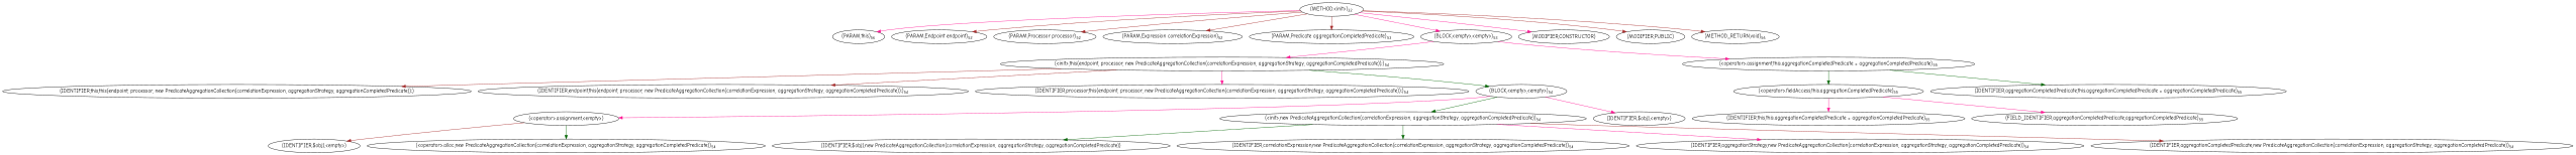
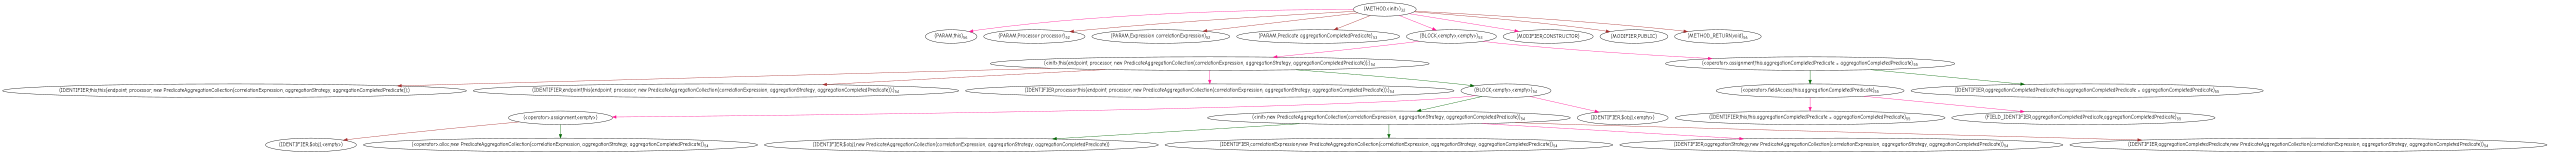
  digraph {
    fontname="Comic Neue"
    node [fontname="Comic Neue"]
    edge [color=deeppink fontname="Comic Neue"]
    n1 [label=<(METHOD,&lt;init&gt;)<SUB>32</SUB>>]
    n2 [label=<(PARAM,this)<SUB>56</SUB>>]
-   n3 [label=<(PARAM,Endpoint endpoint)<SUB>52</SUB>>]
    n4 [label=<(PARAM,Processor processor)<SUB>52</SUB>>]
    n5 [label=<(PARAM,Expression correlationExpression)<SUB>52</SUB>>]
    n6 [label=<(PARAM,Predicate aggregationCompletedPredicate)<SUB>53</SUB>>]
    n7 [label=<(BLOCK,&lt;empty&gt;,&lt;empty&gt;)<SUB>53</SUB>>]
    n8 [label=<(MODIFIER,CONSTRUCTOR)>]
    n9 [label=<(MODIFIER,PUBLIC)>]
    n10 [label=<(METHOD_RETURN,void)<SUB>56</SUB>>]
    n11 [label=<(&lt;init&gt;,this(endpoint, processor, new PredicateAggregationCollection(correlationExpression, aggregationStrategy, aggregationCompletedPredicate));)<SUB>54</SUB>>]
    n12 [label=<(&lt;operator&gt;.assignment,this.aggregationCompletedPredicate = aggregationCompletedPredicate)<SUB>55</SUB>>]
    n13 [label=<(IDENTIFIER,this,this(endpoint, processor, new PredicateAggregationCollection(correlationExpression, aggregationStrategy, aggregationCompletedPredicate));)>]
    n14 [label=<(IDENTIFIER,endpoint,this(endpoint, processor, new PredicateAggregationCollection(correlationExpression, aggregationStrategy, aggregationCompletedPredicate));)<SUB>54</SUB>>]
    n15 [label=<(IDENTIFIER,processor,this(endpoint, processor, new PredicateAggregationCollection(correlationExpression, aggregationStrategy, aggregationCompletedPredicate));)<SUB>54</SUB>>]
    n16 [label=<(BLOCK,&lt;empty&gt;,&lt;empty&gt;)<SUB>54</SUB>>]
    n17 [label=<(&lt;operator&gt;.fieldAccess,this.aggregationCompletedPredicate)<SUB>55</SUB>>]
    n18 [label=<(IDENTIFIER,aggregationCompletedPredicate,this.aggregationCompletedPredicate = aggregationCompletedPredicate)<SUB>55</SUB>>]
    n19 [label=<(&lt;operator&gt;.assignment,&lt;empty&gt;)>]
    n20 [label=<(&lt;init&gt;,new PredicateAggregationCollection(correlationExpression, aggregationStrategy, aggregationCompletedPredicate))<SUB>54</SUB>>]
    n21 [label=<(IDENTIFIER,$obj1,&lt;empty&gt;)>]
    n22 [label=<(IDENTIFIER,$obj1,&lt;empty&gt;)>]
    n23 [label=<(&lt;operator&gt;.alloc,new PredicateAggregationCollection(correlationExpression, aggregationStrategy, aggregationCompletedPredicate))<SUB>54</SUB>>]
    n24 [label=<(IDENTIFIER,$obj1,new PredicateAggregationCollection(correlationExpression, aggregationStrategy, aggregationCompletedPredicate))>]
    n25 [label=<(IDENTIFIER,correlationExpression,new PredicateAggregationCollection(correlationExpression, aggregationStrategy, aggregationCompletedPredicate))<SUB>54</SUB>>]
    n26 [label=<(IDENTIFIER,aggregationStrategy,new PredicateAggregationCollection(correlationExpression, aggregationStrategy, aggregationCompletedPredicate))<SUB>54</SUB>>]
    n27 [label=<(IDENTIFIER,aggregationCompletedPredicate,new PredicateAggregationCollection(correlationExpression, aggregationStrategy, aggregationCompletedPredicate))<SUB>54</SUB>>]
    n28 [label=<(IDENTIFIER,this,this.aggregationCompletedPredicate = aggregationCompletedPredicate)<SUB>55</SUB>>]
    n29 [label=<(FIELD_IDENTIFIER,aggregationCompletedPredicate,aggregationCompletedPredicate)<SUB>55</SUB>>]
    n1 -> n2
-   n1 -> n3 [color=brown]
    n1 -> n4 [color=brown]
    n1 -> n5 [color=brown]
    n1 -> n6 [color=brown]
    n1 -> n7
    n1 -> n8
    n1 -> n9 [color=brown]
    n1 -> n10 [color=brown]
    n7 -> n11
    n7 -> n12
    n11 -> n13 [color=brown]
    n11 -> n14 [color=brown]
    n11 -> n15
    n11 -> n16 [color=darkgreen]
    n12 -> n17 [color=darkgreen]
    n12 -> n18 [color=darkgreen]
    n16 -> n19
    n16 -> n20 [color=darkgreen]
    n16 -> n21
    n17 -> n28
    n17 -> n29
    n19 -> n22 [color=brown]
    n19 -> n23 [color=darkgreen]
    n20 -> n24 [color=darkgreen]
    n20 -> n25 [color=darkgreen]
    n20 -> n26
    n20 -> n27 [color=brown]
  }
